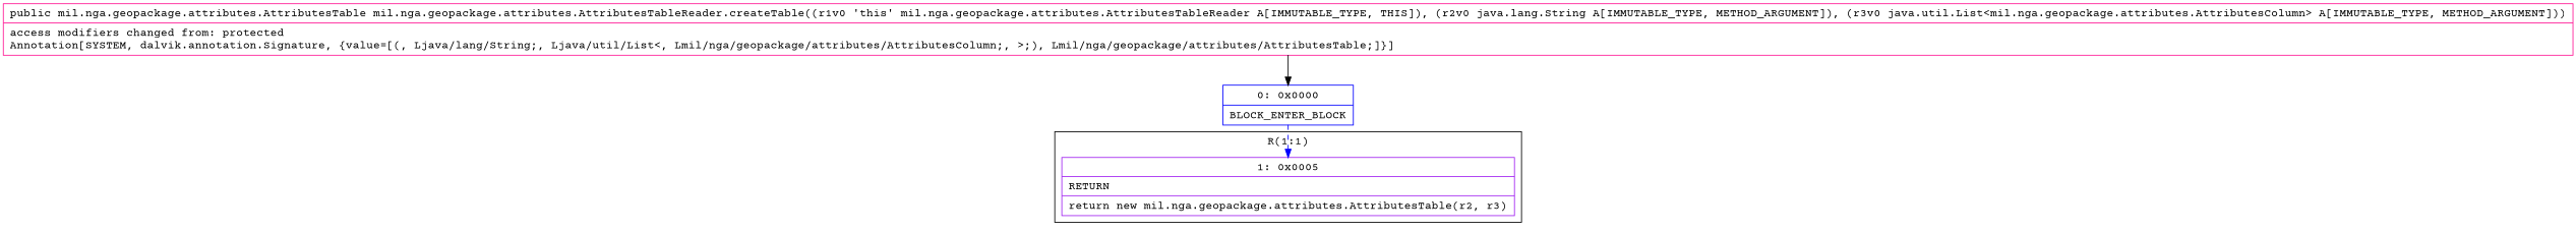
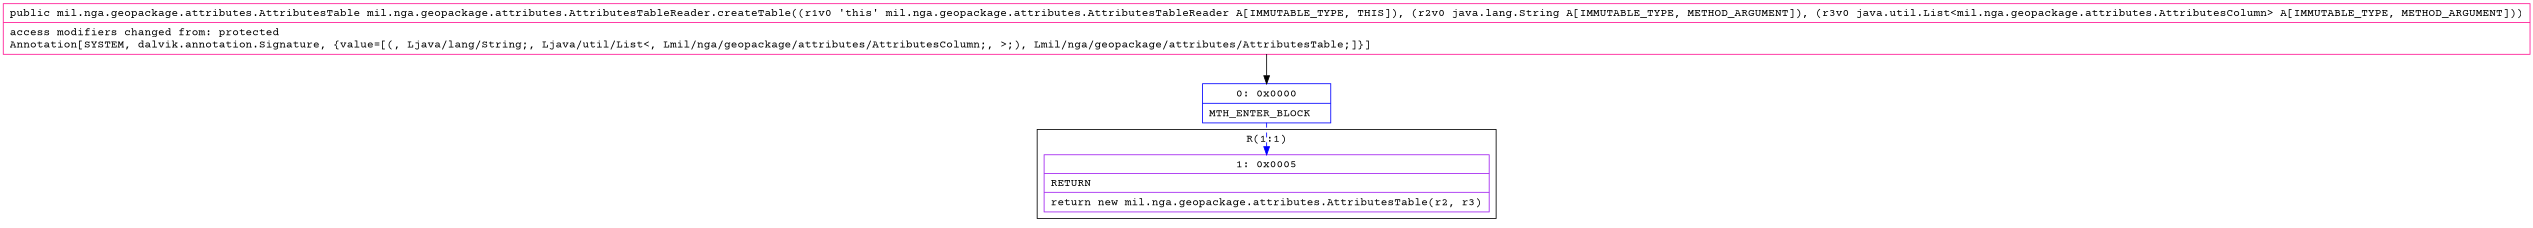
  digraph {
    fontname="Courier Prime"
    node [shape=record fontname="Courier Prime"]
    edge [fontname="Courier Prime"]
    n1 [color=purple label="{1\:\ 0x0005|RETURN\l|return new mil.nga.geopackage.attributes.AttributesTable(r2, r3)\l}"]
-   n2 [color=blue label="{0\:\ 0x0000|BLOCK_ENTER_BLOCK\l}"]
+   n2 [color=blue label="{0\:\ 0x0000|MTH_ENTER_BLOCK\l}"]
    n3 [label="{public mil.nga.geopackage.attributes.AttributesTable mil.nga.geopackage.attributes.AttributesTableReader.createTable((r1v0 'this' mil.nga.geopackage.attributes.AttributesTableReader A[IMMUTABLE_TYPE, THIS]), (r2v0 java.lang.String A[IMMUTABLE_TYPE, METHOD_ARGUMENT]), (r3v0 java.util.List\<mil.nga.geopackage.attributes.AttributesColumn\> A[IMMUTABLE_TYPE, METHOD_ARGUMENT]))  | access modifiers changed from: protected\lAnnotation[SYSTEM, dalvik.annotation.Signature, \{value=[(, Ljava\/lang\/String;, Ljava\/util\/List\<, Lmil\/nga\/geopackage\/attributes\/AttributesColumn;, \>;), Lmil\/nga\/geopackage\/attributes\/AttributesTable;]\}]\l}" color=deeppink]
    subgraph cluster_1 {
      label="R(1:1)"
      n1
    }
    n2 -> n1 [color=blue style=dashed]
    n3 -> n2 [color=black style=solid]
  }
